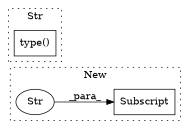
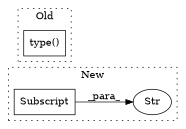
  digraph {
    rankdir=LR
    node [shape=box]
    n1 [a=63 l="11,0" label=Subscript s="20839,0"]
    n2 [a=66 l=6 label=Str s=20843 shape=ellipse]
    n3 [a=75 l=10 label="type()" s=20463]
    subgraph cluster_1 {
      label=New
      style=dotted
      n1
      n2
    }
    subgraph cluster_2 {
-     label=Str
+     label=Old
      style=dotted
      n3
    }
-   n2 -> n1 [label=_para_]
+   n1 -> n2 [label=_para_]
  }
